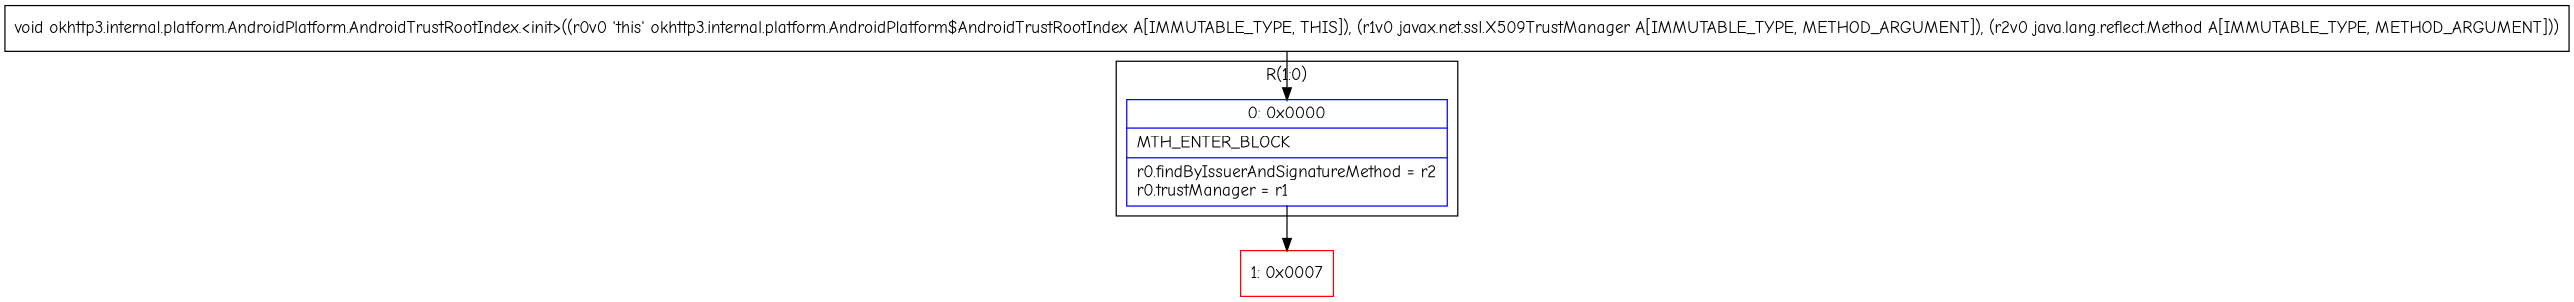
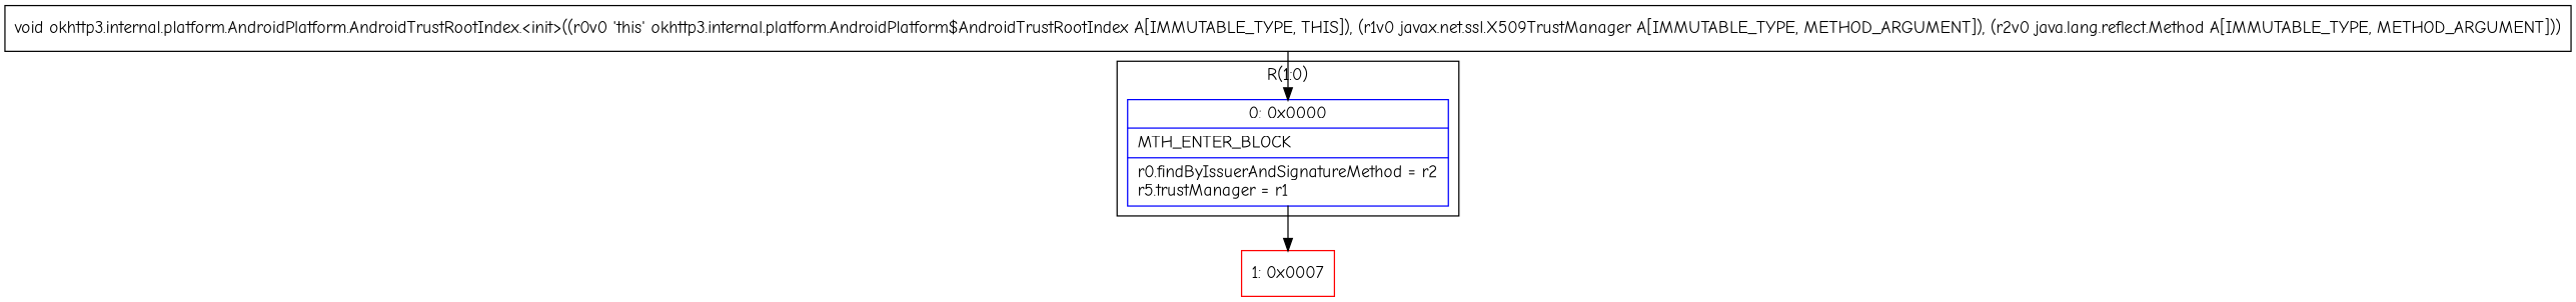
  digraph {
    fontname="Comic Neue"
    node [shape=record fontname="Comic Neue"]
    edge [fontname="Comic Neue"]
-   n1 [color=blue label="{0\:\ 0x0000|MTH_ENTER_BLOCK\l|r0.findByIssuerAndSignatureMethod = r2\lr0.trustManager = r1\l}"]
+   n1 [color=blue label="{0\:\ 0x0000|MTH_ENTER_BLOCK\l|r0.findByIssuerAndSignatureMethod = r2\lr5.trustManager = r1\l}"]
    n2 [color=red label="{1\:\ 0x0007}"]
    n3 [label="{void okhttp3.internal.platform.AndroidPlatform.AndroidTrustRootIndex.\<init\>((r0v0 'this' okhttp3.internal.platform.AndroidPlatform$AndroidTrustRootIndex A[IMMUTABLE_TYPE, THIS]), (r1v0 javax.net.ssl.X509TrustManager A[IMMUTABLE_TYPE, METHOD_ARGUMENT]), (r2v0 java.lang.reflect.Method A[IMMUTABLE_TYPE, METHOD_ARGUMENT])) }"]
    subgraph cluster_1 {
      label="R(1:0)"
      n1
    }
    n1 -> n2
    n3 -> n1
  }
